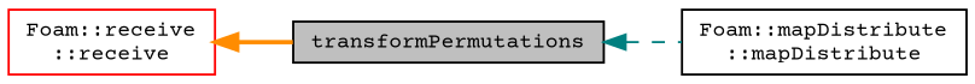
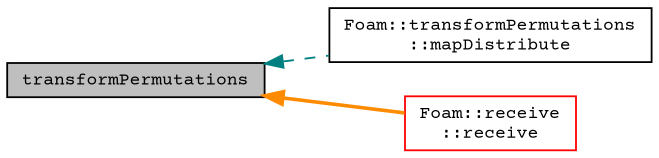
  digraph {
    fontname="Courier Prime"
    rankdir=LR
    node [color=black fontname="Courier Prime" fontsize=10 shape=record]
    edge [dir=back fontname="Courier Prime" fontsize=10 labelfontname=FreeSans labelfontsize=10]
    n1 [fillcolor=grey75 fontcolor=black height=0.2 label=transformPermutations style=filled width=0.4]
-   n2 [height=0.2 label="Foam::mapDistribute\l::mapDistribute" width=0.4]
+   n2 [height=0.2 label="Foam::transformPermutations\l::mapDistribute" width=0.4]
    n3 [color=red height=0.2 label="Foam::receive\l::receive" width=0.4]
    n1 -> n2 [color=teal style=dashed]
-   n3 -> n1 [color=darkorange style=bold]
+   n1 -> n3 [color=darkorange style=bold]
  }
